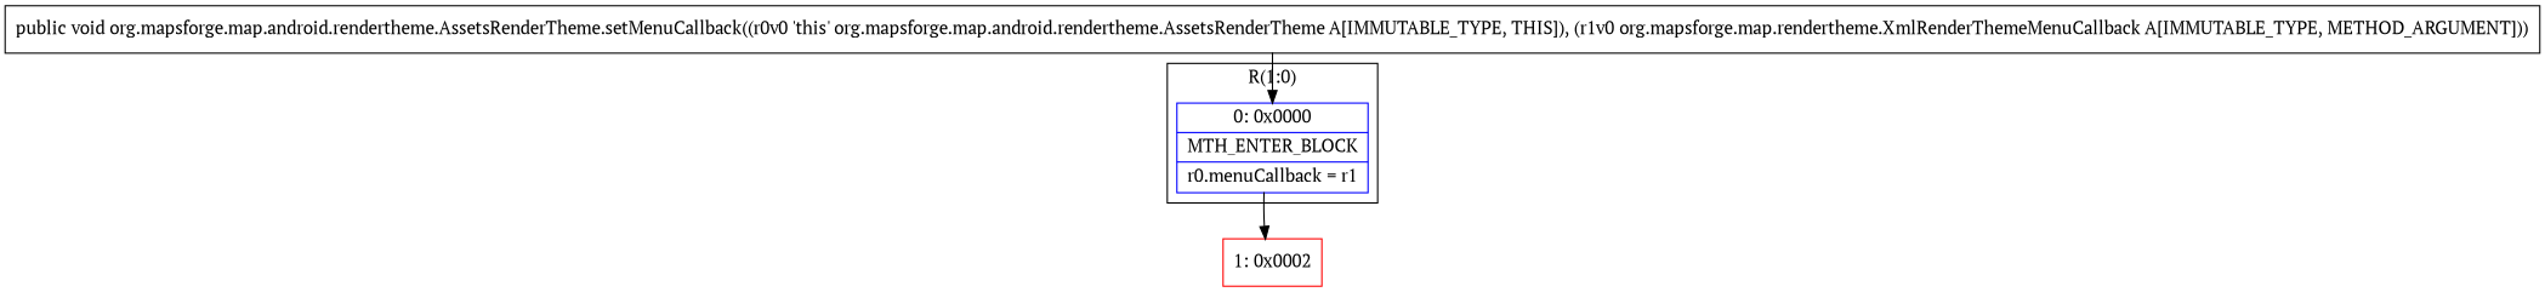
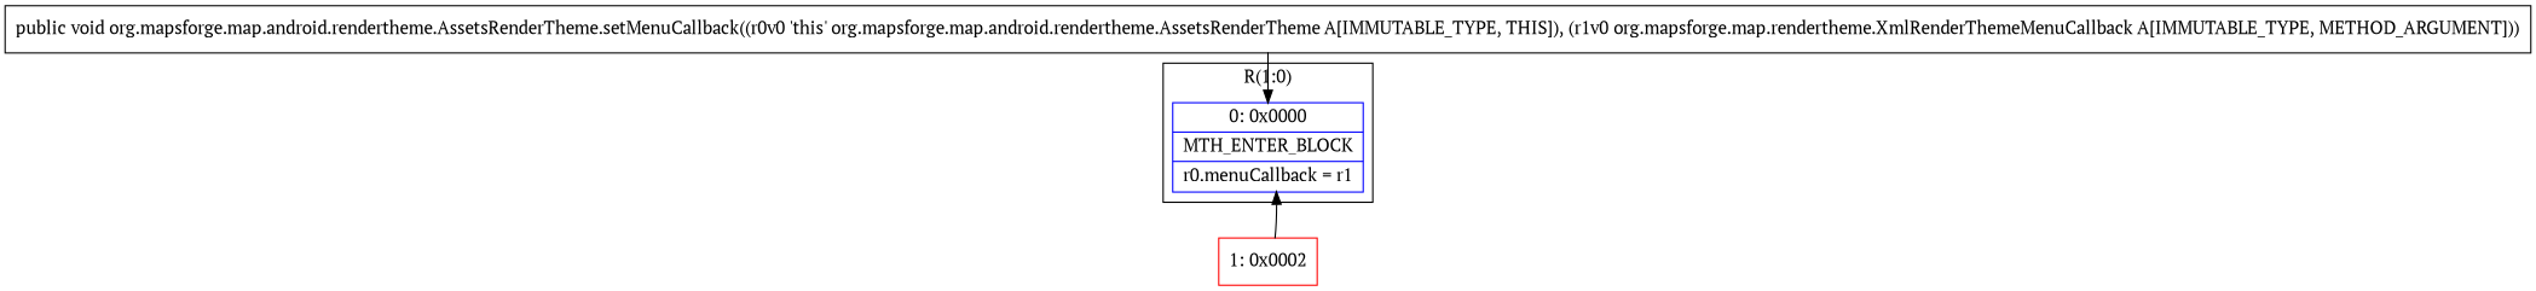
  digraph {
    fontname="PT Serif"
    node [shape=record fontname="PT Serif"]
    edge [fontname="PT Serif"]
    n1 [color=blue label="{0\:\ 0x0000|MTH_ENTER_BLOCK\l|r0.menuCallback = r1\l}"]
    n2 [color=red label="{1\:\ 0x0002}"]
    n3 [label="{public void org.mapsforge.map.android.rendertheme.AssetsRenderTheme.setMenuCallback((r0v0 'this' org.mapsforge.map.android.rendertheme.AssetsRenderTheme A[IMMUTABLE_TYPE, THIS]), (r1v0 org.mapsforge.map.rendertheme.XmlRenderThemeMenuCallback A[IMMUTABLE_TYPE, METHOD_ARGUMENT])) }"]
    subgraph cluster_1 {
      label="R(1:0)"
      n1
    }
-   n1 -> n2
+   n2 -> n1
    n3 -> n1
  }
